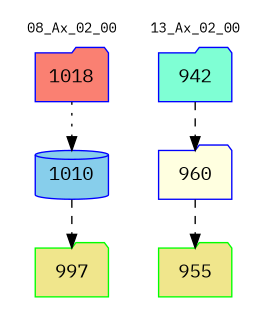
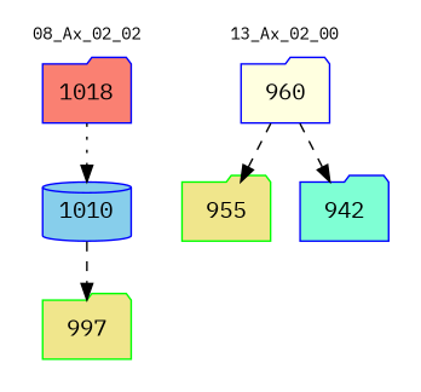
  digraph {
    fontname="IBM Plex Mono"
    node [color=blue fillcolor=khaki fontname="IBM Plex Mono" shape=folder style=filled]
    edge [color=black fontname="IBM Plex Mono" style=dashed]
    n1 [fillcolor=skyblue label=1010 shape=cylinder]
    n2 [color=green label=997]
    n3 [fillcolor=salmon label=1018]
    n4 [fillcolor=lightyellow label=960]
    n5 [color=green label=955]
    n6 [fillcolor=aquamarine label=942]
    subgraph cluster_1 {
      color=white
      fontsize=10
-     label="08_Ax_02_00"
+     label="08_Ax_02_02"
      n1
      n2
      n3
    }
    subgraph cluster_2 {
      color=white
      fontsize=10
      label="13_Ax_02_00"
      n4
      n5
      n6
    }
    n1 -> n2
    n3 -> n1 [style=dotted]
    n4 -> n5
-   n6 -> n4
+   n4 -> n6
  }
